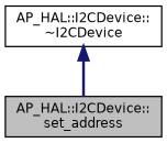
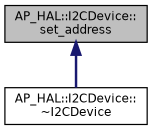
  digraph {
    rankdir=TB
    node [color=black fontname=Helvetica fontsize=10 shape=record style=filled]
    n1 [fillcolor=grey75 fontcolor=black height=0.2 label="AP_HAL::I2CDevice::\lset_address" width=0.4]
    n2 [fillcolor=white height=0.2 label="AP_HAL::I2CDevice::\l~I2CDevice" width=0.4]
-   n2 -> n1 [color=midnightblue dir=back fontname=Helvetica fontsize=10 labelfontname=Helvetica labelfontsize=10 style=bold]
+   n1 -> n2 [color=midnightblue dir=back fontname=Helvetica fontsize=10 labelfontname=Helvetica labelfontsize=10 style=bold]
  }
